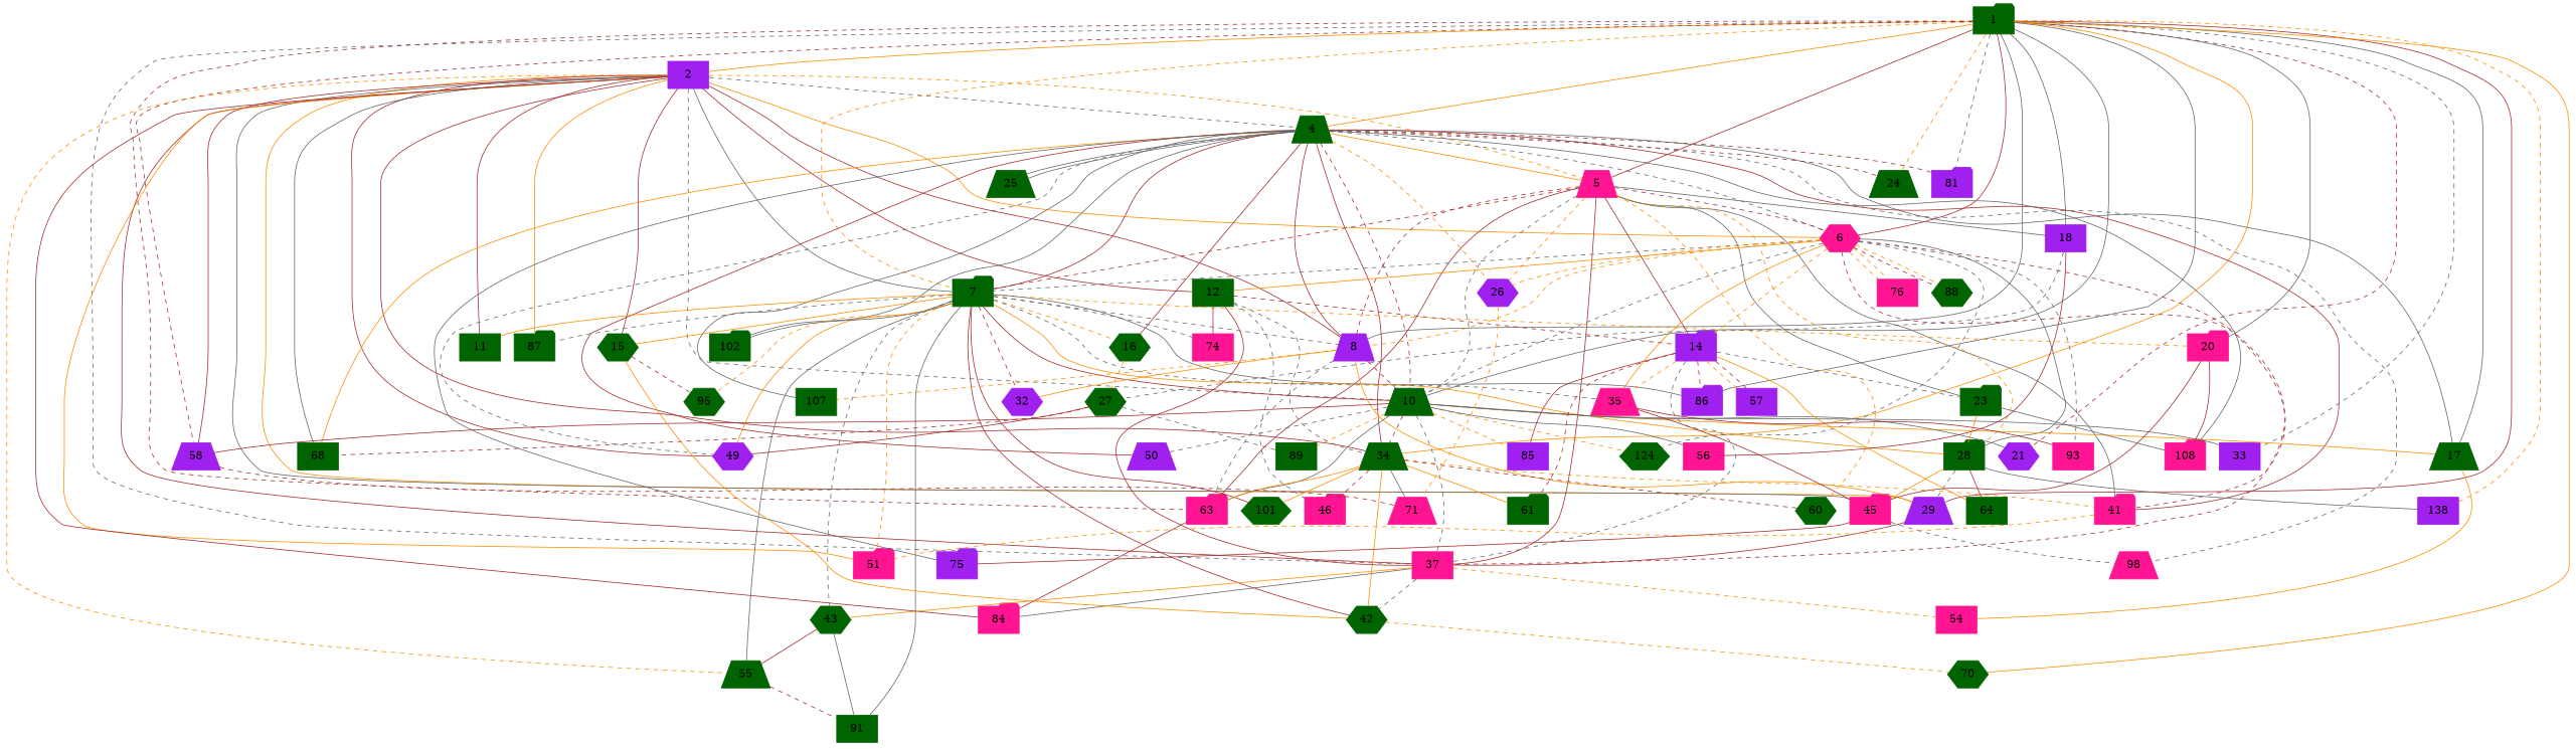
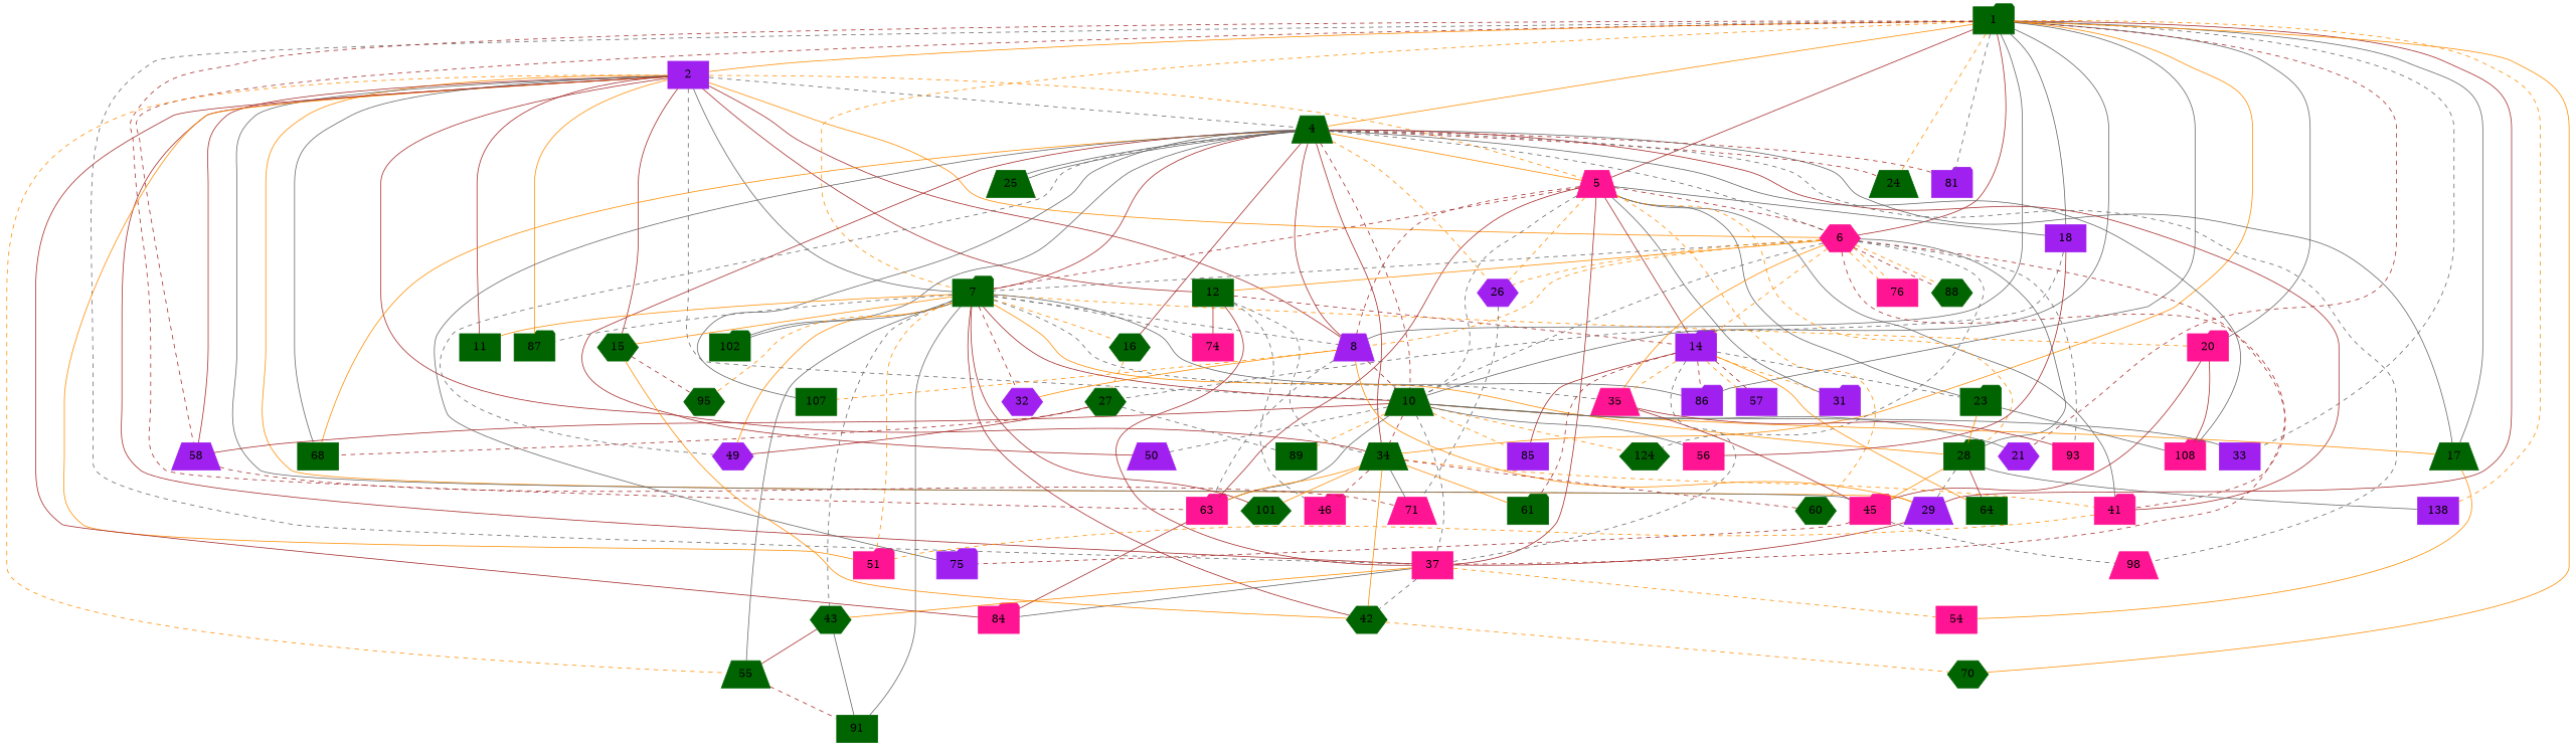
  graph {
    node [color=darkgreen shape=folder style=filled]
    edge [color=brown style=solid]
    1 [super="+3"]
    2 [color=purple shape=box super="+127+111+131+72+73+69+38"]
    4 [shape=trapezium super="+65+52"]
    5 [color=deeppink shape=trapezium super="+66+114"]
    6 [color=deeppink shape=hexagon]
    7 [super="+13+110+9"]
    8 [color=purple shape=trapezium]
    10 [shape=trapezium super="+19"]
    17 [shape=trapezium super="+113"]
    18 [color=purple shape=box]
    20 [color=deeppink]
    21 [color=purple shape=hexagon]
    24 [shape=trapezium]
    29 [color=purple shape=trapezium super="+118+78"]
    33 [color=purple shape=box]
    34 [shape=trapezium super="+59+103+135+119+47"]
    37 [color=deeppink shape=box super="+105+62+53"]
    58 [color=purple shape=trapezium super="+120"]
    63 [color=deeppink super="+122+112+96"]
    70 [shape=hexagon]
    81 [color=purple]
    86 [color=purple]
    138 [color=purple shape=box]
    11 [shape=box]
    12 [shape=box super="+67"]
    15 [shape=hexagon]
    45 [color=deeppink super="+121"]
    49 [color=purple shape=hexagon super="+139+115"]
    51 [color=deeppink]
    55 [shape=trapezium super="+100+90"]
    68 [shape=box super="+83"]
    84 [color=deeppink]
    87
    16 [shape=hexagon]
    25 [shape=trapezium]
    26 [color=purple shape=hexagon super="+77"]
    41 [color=deeppink super="+116+129"]
    50 [color=purple shape=trapezium]
    75 [color=purple]
    98 [color=deeppink shape=trapezium]
    102
    107 [shape=box]
    108 [color=deeppink super="+140"]
    14 [color=purple super="+36+30+79"]
    23 [super="+134"]
    28
+   31 [color=purple]
    60 [shape=hexagon]
    35 [color=deeppink shape=trapezium super="+44"]
    76 [color=deeppink shape=box]
    88 [shape=hexagon]
    93 [color=deeppink shape=box]
    124 [shape=hexagon]
    32 [color=purple shape=hexagon]
    42 [shape=hexagon super="+106"]
    43 [shape=hexagon super="+99"]
    74 [color=deeppink shape=box]
    91 [shape=box super="+97"]
    95 [shape=hexagon]
    101 [shape=hexagon]
    56 [color=deeppink shape=box]
    85 [color=purple shape=box]
    89 [shape=box]
    54 [color=deeppink shape=box]
    27 [shape=hexagon]
    46 [color=deeppink]
    61
    71 [color=deeppink shape=trapezium]
    57 [color=purple shape=box]
    64 [shape=box]
    1 -- 2 [color=darkorange weight=2]
    1 -- 4 [color=darkorange weight=3]
    1 -- 5 [weight=2]
    1 -- 6 [weight=2]
    1 -- 7 [color=darkorange style=dashed weight=6]
    1 -- 8 [color=gray40 weight=3]
    1 -- 10 [color=gray40 weight=3]
    1 -- 17 [color=gray40]
    1 -- 18 [color=gray40]
    1 -- 20 [color=gray40]
    1 -- 21 [style=dashed]
    1 -- 24 [color=darkorange style=dashed]
    1 -- 29 [weight=2]
    1 -- 33 [color=gray40 style=dashed]
    1 -- 34 [color=darkorange]
    1 -- 37 [color=gray40 style=dashed]
    1 -- 58 [style=dashed]
    1 -- 63 [style=dashed]
    1 -- 70 [color=darkorange]
    1 -- 81 [color=gray40 style=dashed]
    1 -- 86 [color=gray40]
    1 -- 138 [color=darkorange style=dashed]
    2 -- 4 [color=gray40 style=dashed weight=2]
    2 -- 5 [color=darkorange style=dashed]
    2 -- 6 [color=darkorange]
    2 -- 7 [color=gray40 weight=5]
    2 -- 8
    2 -- 10 [color=gray40 style=dashed weight=2]
    2 -- 29 [color=darkorange]
    2 -- 34 [weight=2]
    2 -- 37
    2 -- 58
    2 -- 11
    2 -- 12 [weight=2]
    2 -- 15
    2 -- 45 [color=gray40]
-   2 -- 49
    2 -- 51 [color=darkorange]
    2 -- 55 [color=darkorange style=dashed]
    2 -- 68 [color=gray40 weight=2]
    2 -- 84
    2 -- 87 [color=darkorange]
    4 -- 5 [color=darkorange]
    4 -- 6 [color=gray40 style=dashed weight=2]
    4 -- 7 [weight=4]
    4 -- 8
    4 -- 10 [style=dashed weight=4]
    4 -- 17 [color=gray40]
    4 -- 24 [style=dashed]
    4 -- 34 [weight=2]
    4 -- 81 [style=dashed]
    4 -- 49 [color=gray40 style=dashed]
    4 -- 68 [color=darkorange]
    4 -- 16
    4 -- 25 [color=gray40]
    4 -- 25 [color=gray40]
    4 -- 26 [color=darkorange style=dashed]
    4 -- 41
    4 -- 50
    4 -- 75 [color=gray40]
    4 -- 98 [color=gray40 style=dashed]
    4 -- 102 [color=gray40]
    4 -- 107 [color=gray40]
    4 -- 108 [color=gray40]
    5 -- 6 [style=dashed]
    5 -- 7 [style=dashed weight=4]
    5 -- 8 [style=dashed]
    5 -- 10 [color=gray40 style=dashed weight=2]
    5 -- 18 [color=gray40]
    5 -- 37
    5 -- 63
    5 -- 26 [color=darkorange style=dashed]
    5 -- 41 [color=gray40]
    5 -- 14 [weight=2]
    5 -- 23 [color=gray40]
    5 -- 28 [color=darkorange style=dashed]
+   5 -- 31 [color=gray40]
    5 -- 60 [color=darkorange style=dashed]
    6 -- 7 [color=gray40 style=dashed weight=2]
    6 -- 8 [color=darkorange style=dashed]
    6 -- 10 [color=gray40 style=dashed]
    6 -- 37 [style=dashed]
    6 -- 12 [color=darkorange]
    6 -- 26 [color=darkorange style=dashed]
    6 -- 41 [style=dashed]
    6 -- 14 [color=darkorange style=dashed weight=2]
    6 -- 28 [color=gray40]
    6 -- 35 [color=darkorange]
    6 -- 76 [color=darkorange style=dashed]
    6 -- 76 [color=darkorange style=dashed]
    6 -- 88 [style=dashed]
    6 -- 88 [color=darkorange style=dashed]
    6 -- 93 [color=gray40 style=dashed]
    6 -- 124 [color=gray40 style=dashed]
    7 -- 8 [color=gray40 style=dashed weight=2]
    7 -- 10 [weight=2]
    7 -- 20 [color=darkorange style=dashed]
    7 -- 86 [color=gray40]
    7 -- 11 [color=darkorange]
    7 -- 15 [color=darkorange]
    7 -- 49 [color=darkorange]
    7 -- 51 [color=darkorange style=dashed]
    7 -- 55 [color=gray40 weight=2]
    7 -- 87 [color=gray40 style=dashed]
    7 -- 16 [color=darkorange style=dashed]
    7 -- 102 [color=gray40]
    7 -- 28 [color=darkorange]
    7 -- 35 [color=gray40 style=dashed]
    7 -- 32 [style=dashed]
    7 -- 42
    7 -- 43 [color=gray40 style=dashed]
    7 -- 74 [color=gray40 style=dashed]
    7 -- 91 [color=gray40 weight=2]
    7 -- 95 [color=darkorange style=dashed]
    7 -- 101
    8 -- 10 [style=dashed]
    8 -- 29 [color=darkorange]
    8 -- 63 [color=gray40 style=dashed]
    8 -- 107 [color=darkorange style=dashed]
    8 -- 32 [color=darkorange]
    10 -- 17 [color=darkorange]
    10 -- 21 [color=gray40]
    10 -- 33 [color=gray40]
    10 -- 34 [style=dashed]
    10 -- 37 [color=gray40 style=dashed]
    10 -- 58
    10 -- 63 [color=gray40]
    10 -- 50 [color=gray40 style=dashed]
    10 -- 124 [color=darkorange style=dashed]
    10 -- 56 [color=gray40]
    10 -- 85 [color=darkorange style=dashed]
    10 -- 89 [color=darkorange style=dashed]
    17 -- 54 [color=darkorange]
    18 -- 56
    18 -- 27 [color=gray40 style=dashed]
    20 -- 45
    20 -- 108
    29 -- 37
    34 -- 63 [color=darkorange]
    34 -- 41 [color=darkorange style=dashed]
    34 -- 60 [style=dashed]
    34 -- 42 [color=darkorange]
    34 -- 101 [color=darkorange]
    34 -- 46 [style=dashed]
    34 -- 61 [color=darkorange]
    34 -- 71 [color=gray40]
    37 -- 84 [color=gray40]
    37 -- 42 [color=gray40 style=dashed]
    37 -- 43 [color=darkorange]
    37 -- 54 [color=darkorange style=dashed]
    58 -- 71 [style=dashed]
    63 -- 84
    12 -- 34 [color=gray40 style=dashed]
    12 -- 37
    12 -- 14 [style=dashed]
    12 -- 74
    12 -- 46 [color=gray40 style=dashed]
    15 -- 42 [color=darkorange]
    15 -- 95 [style=dashed]
-   45 -- 75
+   45 -- 75 [style=dashed]
    45 -- 98 [color=gray40 style=dashed]
    55 -- 91 [style=dashed]
    16 -- 27 [color=darkorange style=dashed]
-   26 -- 71 [color=darkorange style=dashed]
+   26 -- 71 [color=gray40 style=dashed]
    41 -- 51 [color=darkorange style=dashed]
    14 -- 37 [color=gray40 style=dashed]
    14 -- 86 [style=dashed]
    14 -- 23 [color=gray40 style=dashed]
+   14 -- 31 [color=darkorange style=dashed]
    14 -- 35 [color=darkorange style=dashed]
    14 -- 85
    14 -- 61 [style=dashed]
    14 -- 57 [color=darkorange style=dashed]
    14 -- 57 [style=dashed]
    14 -- 64 [color=darkorange]
    23 -- 108 [color=gray40]
    23 -- 28 [color=darkorange]
    28 -- 29 [color=gray40 style=dashed]
    28 -- 138 [color=gray40]
    28 -- 45 [color=darkorange]
    28 -- 64
    35 -- 45
    35 -- 93
    42 -- 70 [color=darkorange style=dashed]
    43 -- 55
    43 -- 91 [color=gray40]
    27 -- 49 [weight=2]
    27 -- 68 [style=dashed]
    27 -- 89 [color=gray40 style=dashed]
  }
